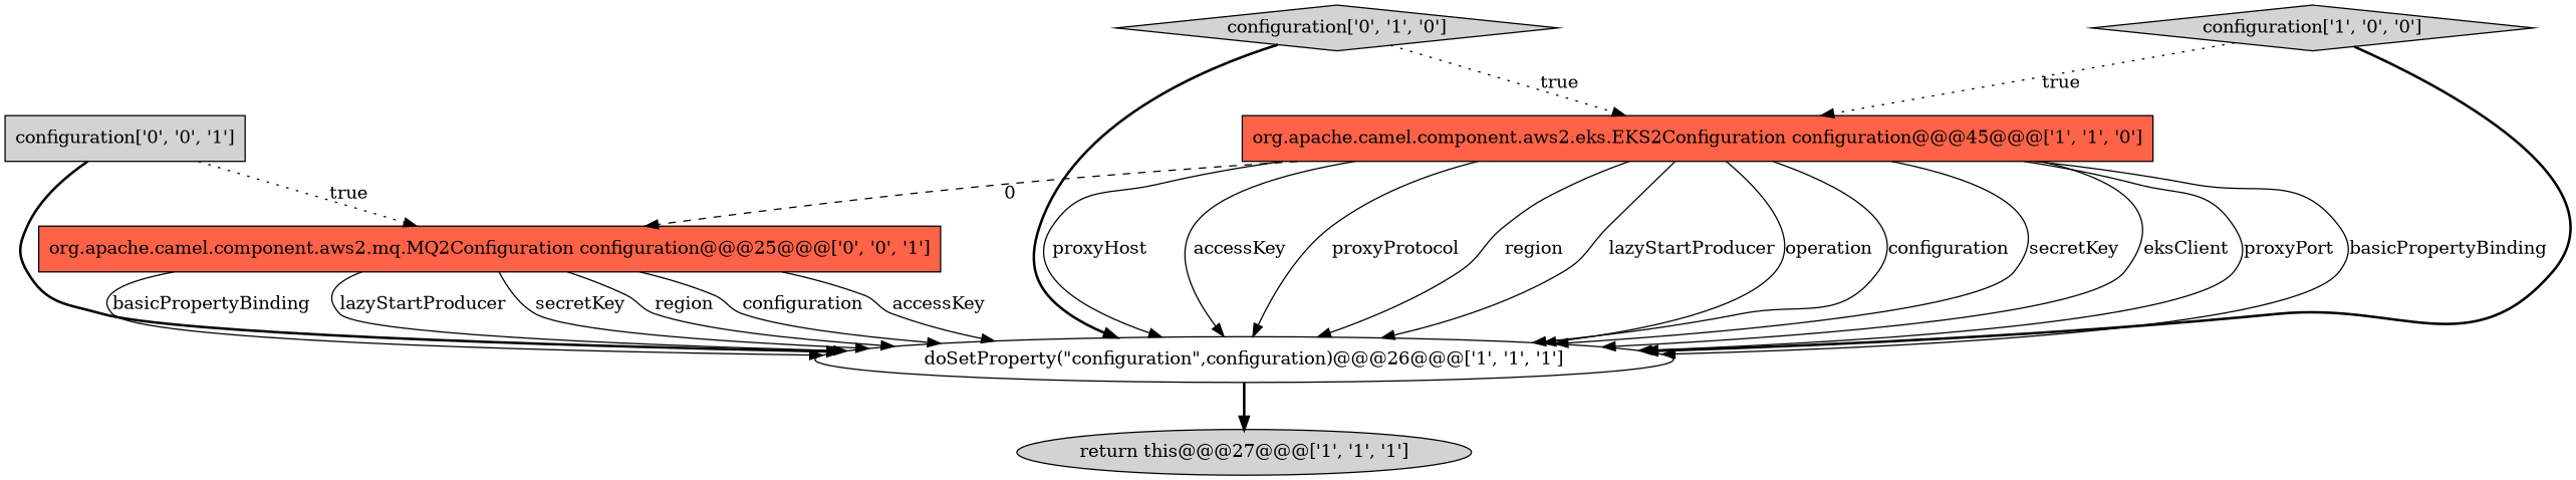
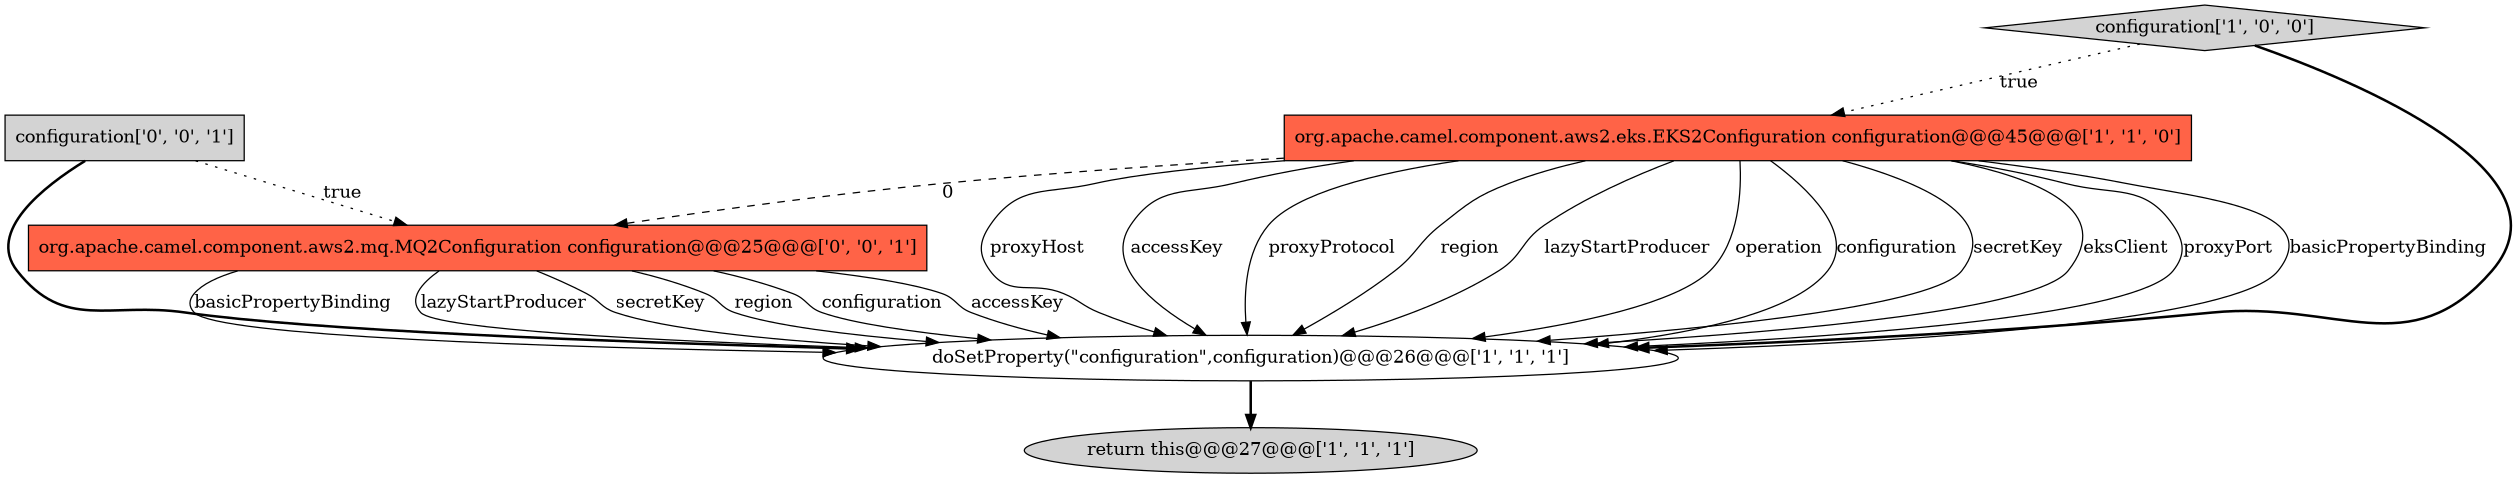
  digraph {
    node [fillcolor=lightgray shape=box style=filled]
    edge [style=solid]
    n1 [label="return this@@@27@@@['1', '1', '1']" shape=ellipse]
    n2 [fillcolor=white label="doSetProperty(\"configuration\",configuration)@@@26@@@['1', '1', '1']" shape=ellipse]
    n3 [label="configuration['0', '0', '1']"]
    n4 [fillcolor=tomato label="org.apache.camel.component.aws2.mq.MQ2Configuration configuration@@@25@@@['0', '0', '1']"]
-   n5 [label="configuration['0', '1', '0']" shape=diamond]
    n6 [fillcolor=tomato label="org.apache.camel.component.aws2.eks.EKS2Configuration configuration@@@45@@@['1', '1', '0']"]
    n7 [label="configuration['1', '0', '0']" shape=diamond]
    n2 -> n1 [style=bold]
    n3 -> n2 [style=bold]
    n3 -> n4 [label=true style=dotted]
    n4 -> n2 [label=basicPropertyBinding]
    n4 -> n2 [label=lazyStartProducer]
    n4 -> n2 [label=secretKey]
    n4 -> n2 [label=region]
    n4 -> n2 [label=configuration]
    n4 -> n2 [label=accessKey]
-   n5 -> n2 [style=bold]
-   n5 -> n6 [label=true style=dotted]
    n6 -> n2 [label=proxyHost]
    n6 -> n2 [label=accessKey]
    n6 -> n2 [label=proxyProtocol]
    n6 -> n2 [label=region]
    n6 -> n2 [label=lazyStartProducer]
    n6 -> n2 [label=operation]
    n6 -> n2 [label=configuration]
    n6 -> n2 [label=secretKey]
    n6 -> n2 [label=eksClient]
    n6 -> n2 [label=proxyPort]
    n6 -> n2 [label=basicPropertyBinding]
    n6 -> n4 [label=0 style=dashed]
    n7 -> n2 [style=bold]
    n7 -> n6 [label=true style=dotted]
  }
